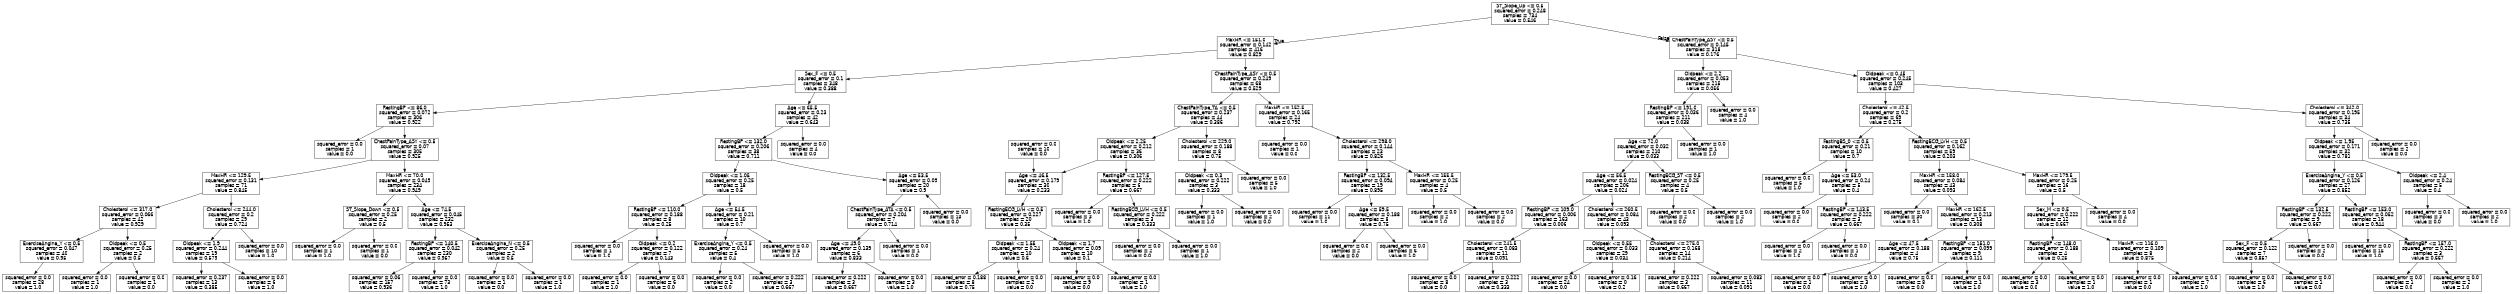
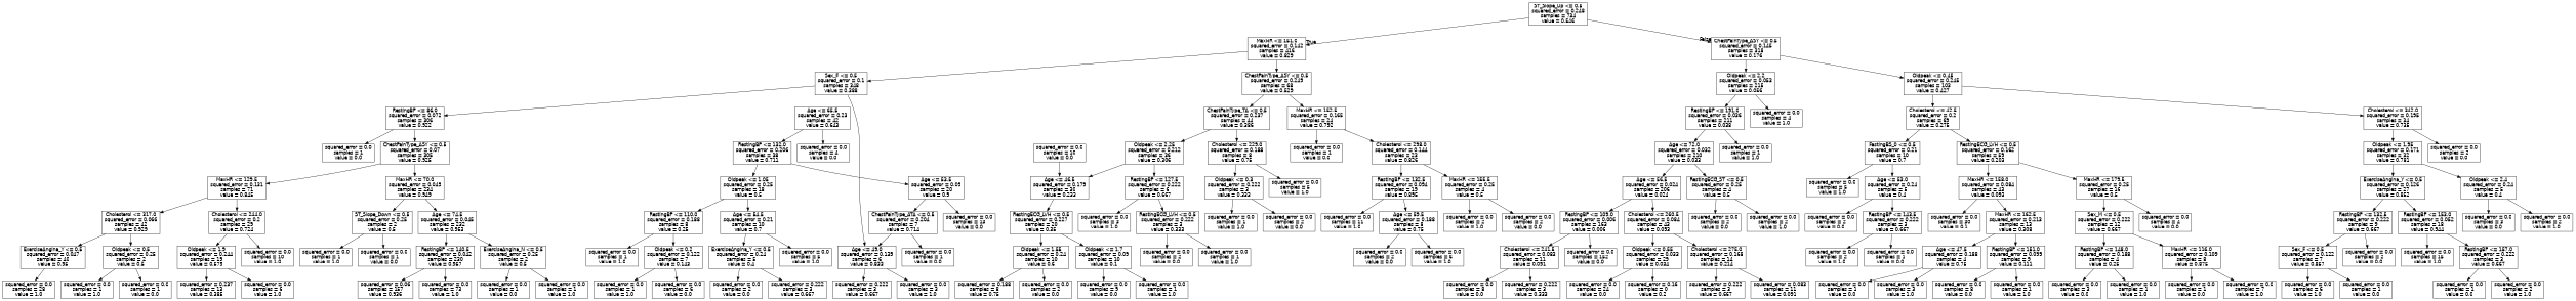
  digraph {
    node [fontname=helvetica shape=box]
    edge [fontname=helvetica]
    n1 [label="ST_Slope_Up <= 0.5\nsquared_error = 0.248\nsamples = 734\nvalue = 0.546"]
    n2 [label="MaxHR <= 151.0\nsquared_error = 0.142\nsamples = 416\nvalue = 0.829"]
    n3 [label="ChestPainType_ASY <= 0.5\nsquared_error = 0.145\nsamples = 318\nvalue = 0.176"]
    n4 [label="Sex_F <= 0.5\nsquared_error = 0.1\nsamples = 348\nvalue = 0.388"]
    n5 [label="ChestPainType_ASY <= 0.5\nsquared_error = 0.249\nsamples = 68\nvalue = 0.529"]
    n6 [label="Oldpeak <= 2.2\nsquared_error = 0.053\nsamples = 215\nvalue = 0.056"]
    n7 [label="Oldpeak <= 0.45\nsquared_error = 0.245\nsamples = 103\nvalue = 0.427"]
    n8 [label="RestingBP <= 86.0\nsquared_error = 0.072\nsamples = 306\nvalue = 0.922"]
    n9 [label="Age <= 65.5\nsquared_error = 0.23\nsamples = 42\nvalue = 0.643"]
    n10 [label="ChestPainType_TA <= 0.5\nsquared_error = 0.237\nsamples = 44\nvalue = 0.386"]
    n11 [label="MaxHR <= 152.5\nsquared_error = 0.165\nsamples = 24\nvalue = 0.792"]
    n12 [label="squared_error = 0.0\nsamples = 1\nvalue = 0.0"]
    n13 [label="ChestPainType_ASY <= 0.5\nsquared_error = 0.07\nsamples = 305\nvalue = 0.925"]
    n14 [label="RestingBP <= 132.0\nsquared_error = 0.206\nsamples = 38\nvalue = 0.711"]
    n15 [label="squared_error = 0.0\nsamples = 4\nvalue = 0.0"]
    n16 [label="MaxHR <= 129.5\nsquared_error = 0.131\nsamples = 71\nvalue = 0.845"]
    n17 [label="MaxHR <= 70.0\nsquared_error = 0.049\nsamples = 234\nvalue = 0.949"]
    n18 [label="Cholesterol <= 317.0\nsquared_error = 0.066\nsamples = 42\nvalue = 0.929"]
    n19 [label="Cholesterol <= 244.0\nsquared_error = 0.2\nsamples = 29\nvalue = 0.724"]
    n20 [label="ST_Slope_Down <= 0.5\nsquared_error = 0.25\nsamples = 2\nvalue = 0.5"]
    n21 [label="Age <= 74.5\nsquared_error = 0.045\nsamples = 232\nvalue = 0.953"]
    n22 [label="ExerciseAngina_Y <= 0.5\nsquared_error = 0.047\nsamples = 40\nvalue = 0.95"]
    n23 [label="Oldpeak <= 0.5\nsquared_error = 0.25\nsamples = 2\nvalue = 0.5"]
    n24 [label="Oldpeak <= 1.9\nsquared_error = 0.244\nsamples = 19\nvalue = 0.579"]
    n25 [label="squared_error = 0.0\nsamples = 10\nvalue = 1.0"]
    n26 [label="squared_error = 0.0\nsamples = 28\nvalue = 1.0"]
    n27 [label="squared_error = 0.0\nsamples = 1\nvalue = 1.0"]
    n28 [label="squared_error = 0.0\nsamples = 1\nvalue = 0.0"]
    n29 [label="squared_error = 0.237\nsamples = 13\nvalue = 0.385"]
    n30 [label="squared_error = 0.0\nsamples = 6\nvalue = 1.0"]
    n31 [label="squared_error = 0.0\nsamples = 1\nvalue = 1.0"]
    n32 [label="squared_error = 0.0\nsamples = 1\nvalue = 0.0"]
    n33 [label="RestingBP <= 140.5\nsquared_error = 0.042\nsamples = 230\nvalue = 0.957"]
    n34 [label="ExerciseAngina_N <= 0.5\nsquared_error = 0.25\nsamples = 2\nvalue = 0.5"]
    n35 [label="squared_error = 0.06\nsamples = 157\nvalue = 0.936"]
    n36 [label="squared_error = 0.0\nsamples = 73\nvalue = 1.0"]
    n37 [label="squared_error = 0.0\nsamples = 1\nvalue = 0.0"]
    n38 [label="squared_error = 0.0\nsamples = 1\nvalue = 1.0"]
    n39 [label="Oldpeak <= 1.05\nsquared_error = 0.25\nsamples = 18\nvalue = 0.5"]
    n40 [label="Age <= 53.5\nsquared_error = 0.09\nsamples = 20\nvalue = 0.9"]
    n41 [label="RestingBP <= 110.0\nsquared_error = 0.188\nsamples = 8\nvalue = 0.25"]
    n42 [label="Age <= 54.5\nsquared_error = 0.21\nsamples = 10\nvalue = 0.7"]
    n43 [label="ChestPainType_ATA <= 0.5\nsquared_error = 0.204\nsamples = 7\nvalue = 0.714"]
    n44 [label="squared_error = 0.0\nsamples = 13\nvalue = 0.0"]
    n45 [label="squared_error = 0.0\nsamples = 1\nvalue = 1.0"]
    n46 [label="Oldpeak <= 0.2\nsquared_error = 0.122\nsamples = 7\nvalue = 0.143"]
    n47 [label="ExerciseAngina_Y <= 0.5\nsquared_error = 0.24\nsamples = 5\nvalue = 0.4"]
    n48 [label="squared_error = 0.0\nsamples = 5\nvalue = 1.0"]
    n49 [label="squared_error = 0.0\nsamples = 1\nvalue = 1.0"]
    n50 [label="squared_error = 0.0\nsamples = 6\nvalue = 0.0"]
    n51 [label="squared_error = 0.0\nsamples = 2\nvalue = 0.0"]
    n52 [label="squared_error = 0.222\nsamples = 3\nvalue = 0.667"]
    n53 [label="Age <= 49.0\nsquared_error = 0.139\nsamples = 6\nvalue = 0.833"]
    n54 [label="squared_error = 0.0\nsamples = 1\nvalue = 0.0"]
    n55 [label="squared_error = 0.222\nsamples = 3\nvalue = 0.667"]
    n56 [label="squared_error = 0.0\nsamples = 3\nvalue = 1.0"]
    n57 [label="Oldpeak <= 2.25\nsquared_error = 0.212\nsamples = 36\nvalue = 0.306"]
    n58 [label="Cholesterol <= 229.0\nsquared_error = 0.188\nsamples = 8\nvalue = 0.75"]
    n59 [label="squared_error = 0.0\nsamples = 1\nvalue = 0.0"]
    n60 [label="Cholesterol <= 298.0\nsquared_error = 0.144\nsamples = 23\nvalue = 0.826"]
    n61 [label="Age <= 46.5\nsquared_error = 0.179\nsamples = 30\nvalue = 0.233"]
    n62 [label="RestingBP <= 127.5\nsquared_error = 0.222\nsamples = 6\nvalue = 0.667"]
    n63 [label="Oldpeak <= 0.3\nsquared_error = 0.222\nsamples = 3\nvalue = 0.333"]
    n64 [label="squared_error = 0.0\nsamples = 5\nvalue = 1.0"]
    n65 [label="RestingECG_LVH <= 0.5\nsquared_error = 0.227\nsamples = 20\nvalue = 0.35"]
    n66 [label="squared_error = 0.0\nsamples = 3\nvalue = 1.0"]
    n67 [label="RestingECG_LVH <= 0.5\nsquared_error = 0.222\nsamples = 3\nvalue = 0.333"]
    n68 [label="squared_error = 0.0\nsamples = 10\nvalue = 0.0"]
    n69 [label="Oldpeak <= 1.55\nsquared_error = 0.24\nsamples = 10\nvalue = 0.6"]
    n70 [label="Oldpeak <= 1.7\nsquared_error = 0.09\nsamples = 10\nvalue = 0.1"]
    n71 [label="squared_error = 0.188\nsamples = 8\nvalue = 0.75"]
    n72 [label="squared_error = 0.0\nsamples = 2\nvalue = 0.0"]
    n73 [label="squared_error = 0.0\nsamples = 9\nvalue = 0.0"]
    n74 [label="squared_error = 0.0\nsamples = 1\nvalue = 1.0"]
    n75 [label="squared_error = 0.0\nsamples = 2\nvalue = 0.0"]
    n76 [label="squared_error = 0.0\nsamples = 1\nvalue = 1.0"]
    n77 [label="squared_error = 0.0\nsamples = 1\nvalue = 1.0"]
    n78 [label="squared_error = 0.0\nsamples = 2\nvalue = 0.0"]
    n79 [label="RestingBP <= 132.5\nsquared_error = 0.094\nsamples = 19\nvalue = 0.895"]
    n80 [label="MaxHR <= 155.5\nsquared_error = 0.25\nsamples = 4\nvalue = 0.5"]
    n81 [label="squared_error = 0.0\nsamples = 11\nvalue = 1.0"]
    n82 [label="Age <= 59.5\nsquared_error = 0.188\nsamples = 8\nvalue = 0.75"]
    n83 [label="squared_error = 0.0\nsamples = 2\nvalue = 1.0"]
    n84 [label="squared_error = 0.0\nsamples = 2\nvalue = 0.0"]
    n85 [label="squared_error = 0.0\nsamples = 2\nvalue = 0.0"]
    n86 [label="squared_error = 0.0\nsamples = 6\nvalue = 1.0"]
    n87 [label="RestingBP <= 191.0\nsquared_error = 0.036\nsamples = 211\nvalue = 0.038"]
    n88 [label="squared_error = 0.0\nsamples = 4\nvalue = 1.0"]
    n89 [label="Cholesterol <= 42.5\nsquared_error = 0.2\nsamples = 69\nvalue = 0.275"]
    n90 [label="Cholesterol <= 342.0\nsquared_error = 0.195\nsamples = 34\nvalue = 0.735"]
    n91 [label="Age <= 72.0\nsquared_error = 0.032\nsamples = 210\nvalue = 0.033"]
    n92 [label="squared_error = 0.0\nsamples = 1\nvalue = 1.0"]
    n93 [label="Age <= 56.5\nsquared_error = 0.024\nsamples = 206\nvalue = 0.024"]
    n94 [label="RestingECG_ST <= 0.5\nsquared_error = 0.25\nsamples = 4\nvalue = 0.5"]
    n95 [label="RestingBP <= 109.0\nsquared_error = 0.006\nsamples = 163\nvalue = 0.006"]
    n96 [label="Cholesterol <= 260.5\nsquared_error = 0.084\nsamples = 43\nvalue = 0.093"]
    n97 [label="squared_error = 0.0\nsamples = 2\nvalue = 0.0"]
    n98 [label="squared_error = 0.0\nsamples = 2\nvalue = 1.0"]
    n99 [label="Cholesterol <= 241.5\nsquared_error = 0.083\nsamples = 11\nvalue = 0.091"]
+   n100 [label="squared_error = 0.0\nsamples = 152\nvalue = 0.0"]
    n101 [label="Oldpeak <= 0.55\nsquared_error = 0.033\nsamples = 29\nvalue = 0.034"]
    n102 [label="Cholesterol <= 275.0\nsquared_error = 0.168\nsamples = 14\nvalue = 0.214"]
    n103 [label="squared_error = 0.0\nsamples = 8\nvalue = 0.0"]
    n104 [label="squared_error = 0.222\nsamples = 3\nvalue = 0.333"]
    n105 [label="squared_error = 0.0\nsamples = 24\nvalue = 0.0"]
    n106 [label="squared_error = 0.16\nsamples = 0\nvalue = 0.2"]
    n107 [label="squared_error = 0.222\nsamples = 3\nvalue = 0.667"]
    n108 [label="squared_error = 0.083\nsamples = 11\nvalue = 0.091"]
    n109 [label="FastingBS_0 <= 0.5\nsquared_error = 0.21\nsamples = 10\nvalue = 0.7"]
    n110 [label="RestingECG_LVH <= 0.5\nsquared_error = 0.162\nsamples = 59\nvalue = 0.203"]
    n111 [label="Oldpeak <= 1.95\nsquared_error = 0.171\nsamples = 32\nvalue = 0.781"]
    n112 [label="squared_error = 0.0\nsamples = 2\nvalue = 0.0"]
    n113 [label="squared_error = 0.0\nsamples = 5\nvalue = 1.0"]
    n114 [label="Age <= 53.0\nsquared_error = 0.24\nsamples = 5\nvalue = 0.4"]
    n115 [label="MaxHR <= 158.0\nsquared_error = 0.084\nsamples = 43\nvalue = 0.093"]
    n116 [label="MaxHR <= 179.5\nsquared_error = 0.25\nsamples = 16\nvalue = 0.5"]
    n117 [label="squared_error = 0.0\nsamples = 2\nvalue = 0.0"]
    n118 [label="RestingBP <= 143.5\nsquared_error = 0.222\nsamples = 3\nvalue = 0.667"]
    n119 [label="squared_error = 0.0\nsamples = 2\nvalue = 1.0"]
    n120 [label="squared_error = 0.0\nsamples = 1\nvalue = 0.0"]
    n121 [label="squared_error = 0.0\nsamples = 30\nvalue = 0.1"]
    n122 [label="MaxHR <= 162.5\nsquared_error = 0.213\nsamples = 13\nvalue = 0.308"]
    n123 [label="Sex_M <= 0.5\nsquared_error = 0.222\nsamples = 12\nvalue = 0.667"]
    n124 [label="squared_error = 0.0\nsamples = 4\nvalue = 0.0"]
    n125 [label="Age <= 47.5\nsquared_error = 0.188\nsamples = 4\nvalue = 0.75"]
    n126 [label="RestingBP <= 151.0\nsquared_error = 0.099\nsamples = 9\nvalue = 0.111"]
    n127 [label="squared_error = 0.0\nsamples = 1\nvalue = 0.0"]
    n128 [label="squared_error = 0.0\nsamples = 3\nvalue = 1.0"]
    n129 [label="squared_error = 0.0\nsamples = 8\nvalue = 0.0"]
    n130 [label="squared_error = 0.0\nsamples = 1\nvalue = 1.0"]
    n131 [label="RestingBP <= 148.0\nsquared_error = 0.188\nsamples = 4\nvalue = 0.25"]
    n132 [label="MaxHR <= 116.0\nsquared_error = 0.109\nsamples = 8\nvalue = 0.875"]
    n133 [label="squared_error = 0.0\nsamples = 3\nvalue = 0.0"]
    n134 [label="squared_error = 0.0\nsamples = 1\nvalue = 1.0"]
    n135 [label="squared_error = 0.0\nsamples = 1\nvalue = 0.0"]
    n136 [label="squared_error = 0.0\nsamples = 7\nvalue = 1.0"]
    n137 [label="ExerciseAngina_Y <= 0.5\nsquared_error = 0.126\nsamples = 27\nvalue = 0.852"]
    n138 [label="Oldpeak <= 2.4\nsquared_error = 0.24\nsamples = 5\nvalue = 0.4"]
    n139 [label="RestingBP <= 132.5\nsquared_error = 0.222\nsamples = 9\nvalue = 0.667"]
    n140 [label="RestingBP <= 153.0\nsquared_error = 0.052\nsamples = 18\nvalue = 0.944"]
    n141 [label="squared_error = 0.0\nsamples = 3\nvalue = 0.0"]
    n142 [label="squared_error = 0.0\nsamples = 2\nvalue = 1.0"]
    n143 [label="Sex_F <= 0.5\nsquared_error = 0.122\nsamples = 7\nvalue = 0.857"]
    n144 [label="squared_error = 0.0\nsamples = 2\nvalue = 0.0"]
    n145 [label="squared_error = 0.0\nsamples = 15\nvalue = 1.0"]
    n146 [label="RestingBP <= 157.0\nsquared_error = 0.222\nsamples = 3\nvalue = 0.667"]
    n147 [label="squared_error = 0.0\nsamples = 6\nvalue = 1.0"]
    n148 [label="squared_error = 0.0\nsamples = 1\nvalue = 0.0"]
    n149 [label="squared_error = 0.0\nsamples = 1\nvalue = 0.0"]
    n150 [label="squared_error = 0.0\nsamples = 2\nvalue = 1.0"]
    n1 -> n2 [headlabel=True labelangle=45 labeldistance=2.5]
    n1 -> n3 [headlabel=False labelangle=-45 labeldistance=2.5]
    n2 -> n4
    n2 -> n5
    n3 -> n6
    n3 -> n7
    n4 -> n8
-   n4 -> n9
+   n4 -> n53
    n5 -> n10
    n5 -> n11
    n6 -> n87
    n6 -> n88
    n7 -> n89
    n7 -> n90
    n8 -> n12
    n8 -> n13
    n9 -> n14
    n9 -> n15
    n10 -> n57
    n10 -> n58
    n11 -> n59
    n11 -> n60
    n13 -> n16
    n13 -> n17
    n14 -> n39
    n14 -> n40
    n16 -> n18
    n16 -> n19
    n17 -> n20
    n17 -> n21
    n18 -> n22
    n18 -> n23
    n19 -> n24
    n19 -> n25
    n20 -> n31
    n20 -> n32
    n21 -> n33
    n21 -> n34
    n22 -> n26
    n23 -> n27
    n23 -> n28
    n24 -> n29
    n24 -> n30
    n33 -> n35
    n33 -> n36
    n34 -> n37
    n34 -> n38
    n39 -> n41
    n39 -> n42
    n40 -> n43
-   n44 -> n40
+   n40 -> n44
    n41 -> n45
    n41 -> n46
    n42 -> n47
    n42 -> n48
    n43 -> n53
    n43 -> n54
    n46 -> n49
    n46 -> n50
    n47 -> n51
    n47 -> n52
    n53 -> n55
    n53 -> n56
    n57 -> n61
    n57 -> n62
    n58 -> n63
    n58 -> n64
    n60 -> n79
    n60 -> n80
    n61 -> n65
    n62 -> n66
    n62 -> n67
    n63 -> n77
    n63 -> n78
    n65 -> n69
    n65 -> n70
    n67 -> n75
    n67 -> n76
    n68 -> n61
    n69 -> n71
    n69 -> n72
    n70 -> n73
    n70 -> n74
    n79 -> n81
    n79 -> n82
    n80 -> n83
    n80 -> n84
    n82 -> n85
    n82 -> n86
    n87 -> n91
    n87 -> n92
    n89 -> n109
    n89 -> n110
    n90 -> n111
    n90 -> n112
    n91 -> n93
    n91 -> n94
    n93 -> n95
    n93 -> n96
    n94 -> n97
    n94 -> n98
    n95 -> n99
+   n95 -> n100
    n96 -> n101
    n96 -> n102
    n99 -> n103
    n99 -> n104
    n101 -> n105
    n101 -> n106
    n102 -> n107
    n102 -> n108
    n109 -> n113
    n109 -> n114
    n110 -> n115
    n110 -> n116
    n111 -> n137
    n111 -> n138
    n114 -> n117
    n114 -> n118
    n115 -> n121
    n115 -> n122
    n116 -> n123
    n116 -> n124
    n118 -> n119
    n118 -> n120
    n122 -> n125
    n122 -> n126
    n123 -> n131
    n123 -> n132
    n125 -> n127
    n125 -> n128
    n126 -> n129
    n126 -> n130
    n131 -> n133
    n131 -> n134
    n132 -> n135
    n132 -> n136
    n137 -> n139
    n137 -> n140
    n138 -> n141
    n138 -> n142
    n139 -> n143
    n139 -> n144
    n140 -> n145
    n140 -> n146
    n143 -> n147
    n143 -> n148
    n146 -> n149
    n146 -> n150
  }
